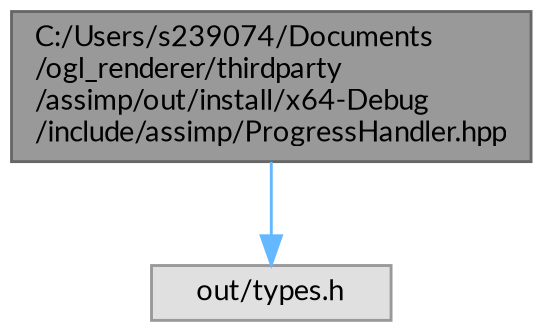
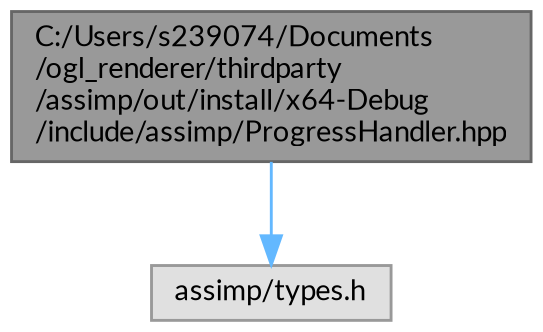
  digraph {
    fontname=Lato
    node [fontname=Lato fontsize=10 shape=box style=filled]
    n1 [color=gray40 fillcolor=grey60 fontcolor=black height=0.2 label="C:/Users/s239074/Documents\l/ogl_renderer/thirdparty\l/assimp/out/install/x64-Debug\l/include/assimp/ProgressHandler.hpp" width=0.4]
-   n2 [color=grey60 fillcolor="#E0E0E0" height=0.2 label="out/types.h" width=0.4]
+   n2 [color=grey60 fillcolor="#E0E0E0" height=0.2 label="assimp/types.h" width=0.4]
    n1 -> n2 [color=steelblue1 fontname=Lato fontsize=10 labelfontname=Helvetica labelfontsize=10 style=solid]
  }
